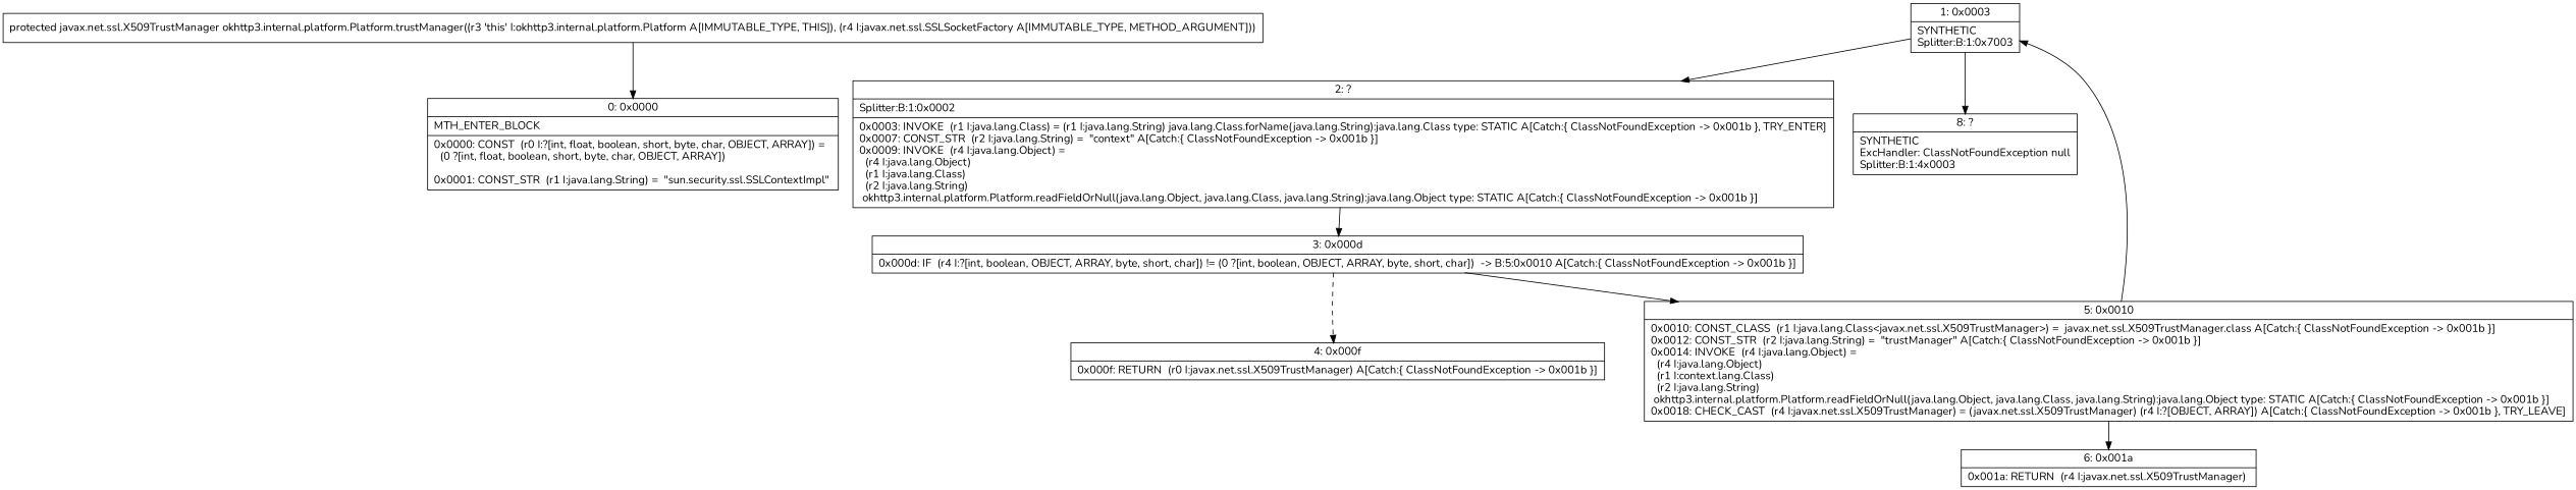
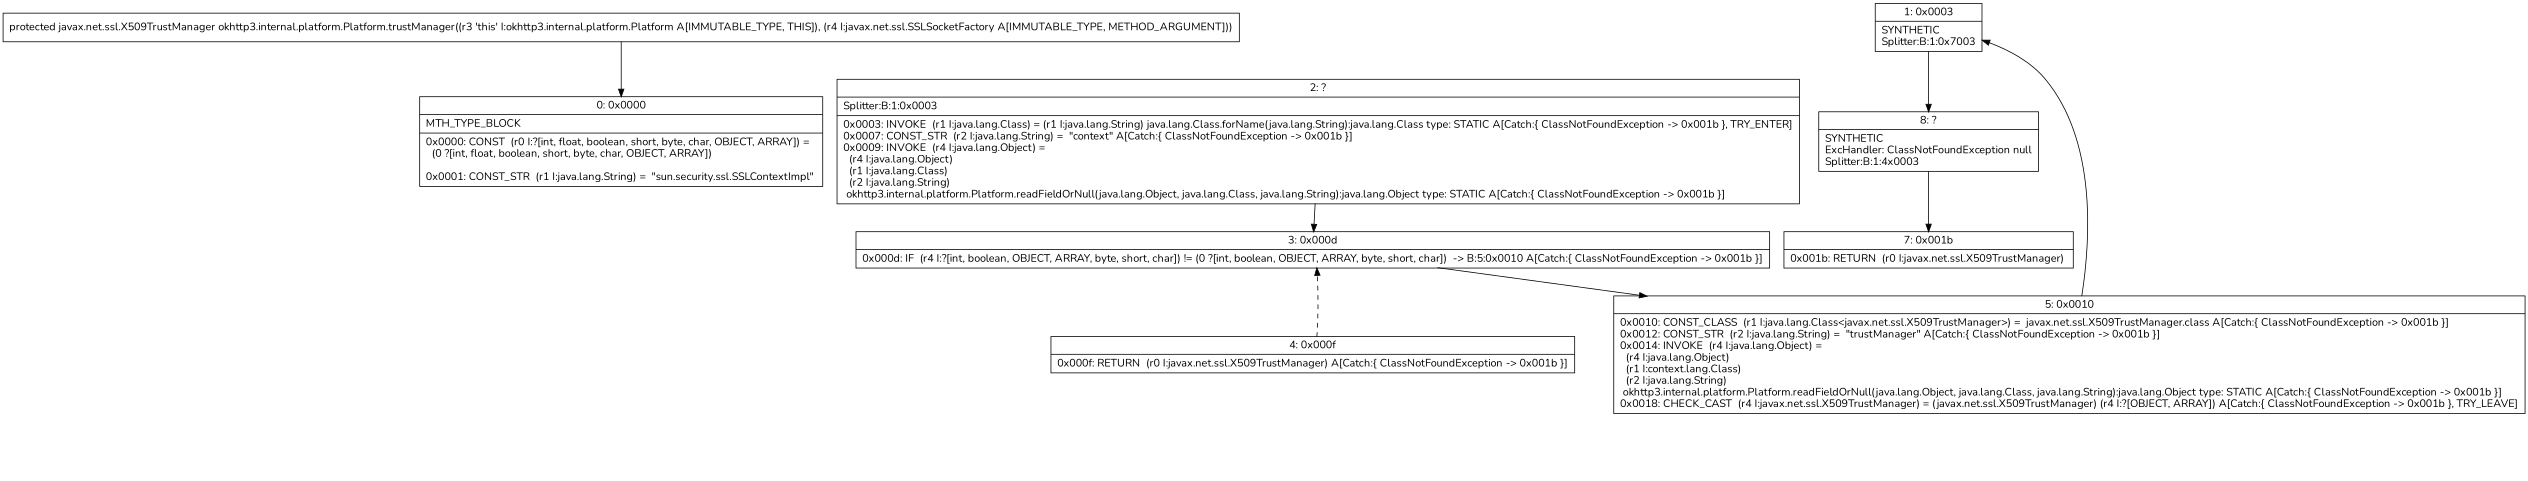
  digraph {
    fontname=Nunito
    node [fontname=Nunito shape=record]
    edge [fontname=Nunito]
-   n1 [label="{0\:\ 0x0000|MTH_ENTER_BLOCK\l|0x0000: CONST  (r0 I:?[int, float, boolean, short, byte, char, OBJECT, ARRAY]) = \l  (0 ?[int, float, boolean, short, byte, char, OBJECT, ARRAY])\l \l0x0001: CONST_STR  (r1 I:java.lang.String) =  \"sun.security.ssl.SSLContextImpl\" \l}"]
+   n1 [label="{0\:\ 0x0000|MTH_TYPE_BLOCK\l|0x0000: CONST  (r0 I:?[int, float, boolean, short, byte, char, OBJECT, ARRAY]) = \l  (0 ?[int, float, boolean, short, byte, char, OBJECT, ARRAY])\l \l0x0001: CONST_STR  (r1 I:java.lang.String) =  \"sun.security.ssl.SSLContextImpl\" \l}"]
    n2 [label="{1\:\ 0x0003|SYNTHETIC\lSplitter:B:1:0x7003\l}"]
-   n3 [label="{2\:\ ?|Splitter:B:1:0x0002\l|0x0003: INVOKE  (r1 I:java.lang.Class) = (r1 I:java.lang.String) java.lang.Class.forName(java.lang.String):java.lang.Class type: STATIC A[Catch:\{ ClassNotFoundException \-\> 0x001b \}, TRY_ENTER]\l0x0007: CONST_STR  (r2 I:java.lang.String) =  \"context\" A[Catch:\{ ClassNotFoundException \-\> 0x001b \}]\l0x0009: INVOKE  (r4 I:java.lang.Object) = \l  (r4 I:java.lang.Object)\l  (r1 I:java.lang.Class)\l  (r2 I:java.lang.String)\l okhttp3.internal.platform.Platform.readFieldOrNull(java.lang.Object, java.lang.Class, java.lang.String):java.lang.Object type: STATIC A[Catch:\{ ClassNotFoundException \-\> 0x001b \}]\l}"]
+   n3 [label="{2\:\ ?|Splitter:B:1:0x0003\l|0x0003: INVOKE  (r1 I:java.lang.Class) = (r1 I:java.lang.String) java.lang.Class.forName(java.lang.String):java.lang.Class type: STATIC A[Catch:\{ ClassNotFoundException \-\> 0x001b \}, TRY_ENTER]\l0x0007: CONST_STR  (r2 I:java.lang.String) =  \"context\" A[Catch:\{ ClassNotFoundException \-\> 0x001b \}]\l0x0009: INVOKE  (r4 I:java.lang.Object) = \l  (r4 I:java.lang.Object)\l  (r1 I:java.lang.Class)\l  (r2 I:java.lang.String)\l okhttp3.internal.platform.Platform.readFieldOrNull(java.lang.Object, java.lang.Class, java.lang.String):java.lang.Object type: STATIC A[Catch:\{ ClassNotFoundException \-\> 0x001b \}]\l}"]
    n4 [label="{8\:\ ?|SYNTHETIC\lExcHandler: ClassNotFoundException null\lSplitter:B:1:4x0003\l}"]
    n5 [label="{3\:\ 0x000d|0x000d: IF  (r4 I:?[int, boolean, OBJECT, ARRAY, byte, short, char]) != (0 ?[int, boolean, OBJECT, ARRAY, byte, short, char])  \-\> B:5:0x0010 A[Catch:\{ ClassNotFoundException \-\> 0x001b \}]\l}"]
+   n6 [label="{7\:\ 0x001b|0x001b: RETURN  (r0 I:javax.net.ssl.X509TrustManager) \l}"]
    n7 [label="{4\:\ 0x000f|0x000f: RETURN  (r0 I:javax.net.ssl.X509TrustManager) A[Catch:\{ ClassNotFoundException \-\> 0x001b \}]\l}"]
    n8 [label="{5\:\ 0x0010|0x0010: CONST_CLASS  (r1 I:java.lang.Class\<javax.net.ssl.X509TrustManager\>) =  javax.net.ssl.X509TrustManager.class A[Catch:\{ ClassNotFoundException \-\> 0x001b \}]\l0x0012: CONST_STR  (r2 I:java.lang.String) =  \"trustManager\" A[Catch:\{ ClassNotFoundException \-\> 0x001b \}]\l0x0014: INVOKE  (r4 I:java.lang.Object) = \l  (r4 I:java.lang.Object)\l  (r1 I:context.lang.Class)\l  (r2 I:java.lang.String)\l okhttp3.internal.platform.Platform.readFieldOrNull(java.lang.Object, java.lang.Class, java.lang.String):java.lang.Object type: STATIC A[Catch:\{ ClassNotFoundException \-\> 0x001b \}]\l0x0018: CHECK_CAST  (r4 I:javax.net.ssl.X509TrustManager) = (javax.net.ssl.X509TrustManager) (r4 I:?[OBJECT, ARRAY]) A[Catch:\{ ClassNotFoundException \-\> 0x001b \}, TRY_LEAVE]\l}"]
-   n9 [label="{6\:\ 0x001a|0x001a: RETURN  (r4 I:javax.net.ssl.X509TrustManager) \l}"]
    n10 [label="{protected javax.net.ssl.X509TrustManager okhttp3.internal.platform.Platform.trustManager((r3 'this' I:okhttp3.internal.platform.Platform A[IMMUTABLE_TYPE, THIS]), (r4 I:javax.net.ssl.SSLSocketFactory A[IMMUTABLE_TYPE, METHOD_ARGUMENT])) }"]
-   n2 -> n3
    n2 -> n4
    n3 -> n5
-   n5 -> n7 [style=dashed]
+   n4 -> n6
+   n7 -> n5 [style=dashed]
    n5 -> n8
    n8 -> n2
-   n8 -> n9
    n10 -> n1
  }
